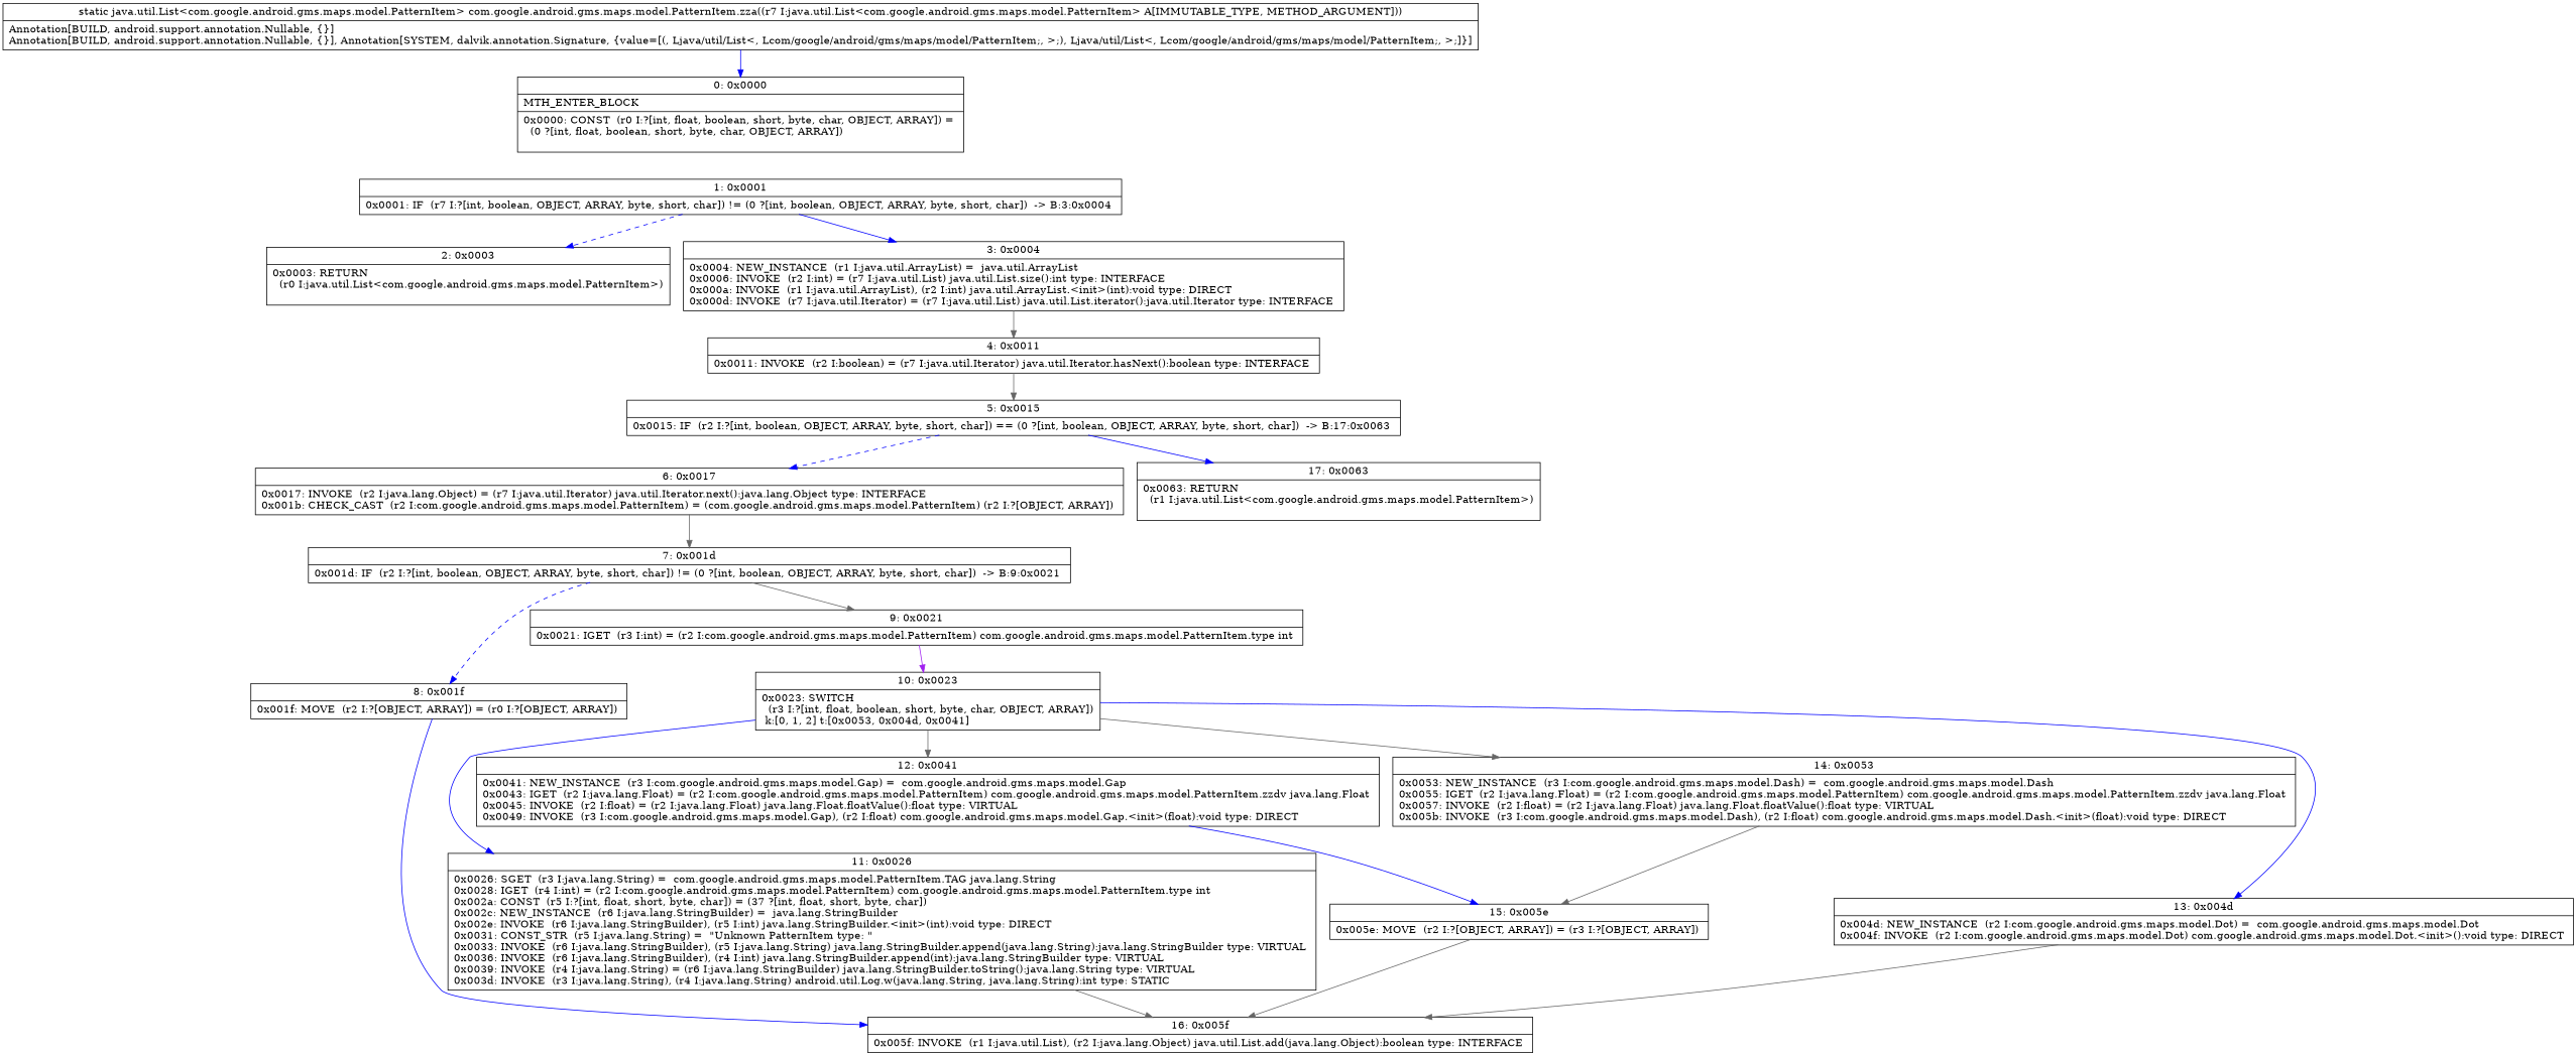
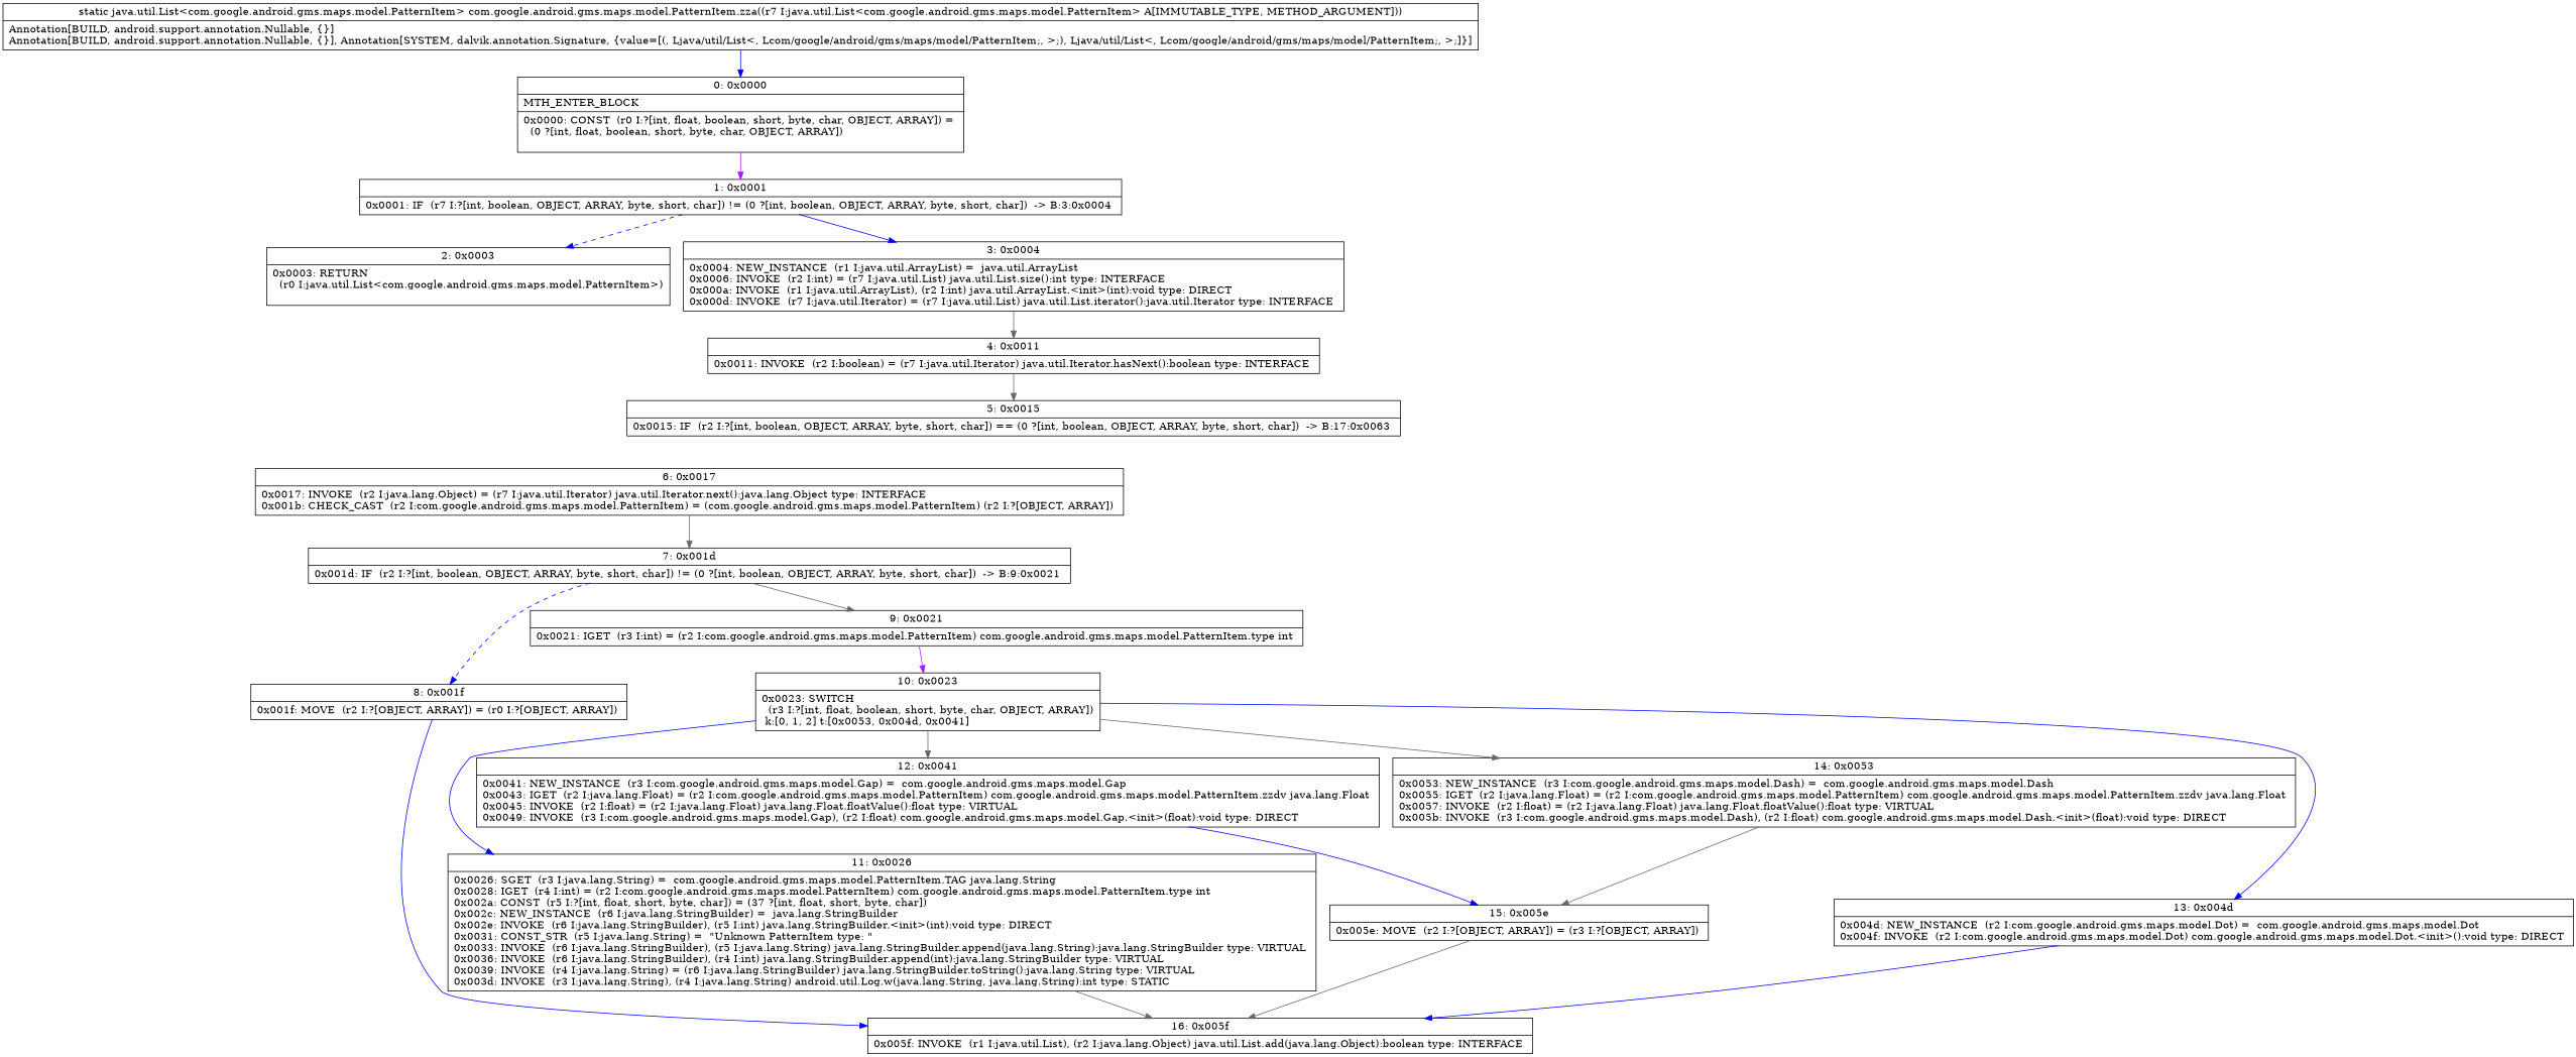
  digraph {
    node [shape=record]
    edge [color=blue]
    n1 [label="{0\:\ 0x0000|MTH_ENTER_BLOCK\l|0x0000: CONST  (r0 I:?[int, float, boolean, short, byte, char, OBJECT, ARRAY]) = \l  (0 ?[int, float, boolean, short, byte, char, OBJECT, ARRAY])\l \l}"]
    n2 [label="{1\:\ 0x0001|0x0001: IF  (r7 I:?[int, boolean, OBJECT, ARRAY, byte, short, char]) != (0 ?[int, boolean, OBJECT, ARRAY, byte, short, char])  \-\> B:3:0x0004 \l}"]
    n3 [label="{2\:\ 0x0003|0x0003: RETURN  \l  (r0 I:java.util.List\<com.google.android.gms.maps.model.PatternItem\>)\l \l}"]
    n4 [label="{3\:\ 0x0004|0x0004: NEW_INSTANCE  (r1 I:java.util.ArrayList) =  java.util.ArrayList \l0x0006: INVOKE  (r2 I:int) = (r7 I:java.util.List) java.util.List.size():int type: INTERFACE \l0x000a: INVOKE  (r1 I:java.util.ArrayList), (r2 I:int) java.util.ArrayList.\<init\>(int):void type: DIRECT \l0x000d: INVOKE  (r7 I:java.util.Iterator) = (r7 I:java.util.List) java.util.List.iterator():java.util.Iterator type: INTERFACE \l}"]
    n5 [label="{4\:\ 0x0011|0x0011: INVOKE  (r2 I:boolean) = (r7 I:java.util.Iterator) java.util.Iterator.hasNext():boolean type: INTERFACE \l}"]
    n6 [label="{5\:\ 0x0015|0x0015: IF  (r2 I:?[int, boolean, OBJECT, ARRAY, byte, short, char]) == (0 ?[int, boolean, OBJECT, ARRAY, byte, short, char])  \-\> B:17:0x0063 \l}"]
    n7 [label="{6\:\ 0x0017|0x0017: INVOKE  (r2 I:java.lang.Object) = (r7 I:java.util.Iterator) java.util.Iterator.next():java.lang.Object type: INTERFACE \l0x001b: CHECK_CAST  (r2 I:com.google.android.gms.maps.model.PatternItem) = (com.google.android.gms.maps.model.PatternItem) (r2 I:?[OBJECT, ARRAY]) \l}"]
-   n8 [label="{17\:\ 0x0063|0x0063: RETURN  \l  (r1 I:java.util.List\<com.google.android.gms.maps.model.PatternItem\>)\l \l}"]
    n9 [label="{7\:\ 0x001d|0x001d: IF  (r2 I:?[int, boolean, OBJECT, ARRAY, byte, short, char]) != (0 ?[int, boolean, OBJECT, ARRAY, byte, short, char])  \-\> B:9:0x0021 \l}"]
    n10 [label="{8\:\ 0x001f|0x001f: MOVE  (r2 I:?[OBJECT, ARRAY]) = (r0 I:?[OBJECT, ARRAY]) \l}"]
    n11 [label="{9\:\ 0x0021|0x0021: IGET  (r3 I:int) = (r2 I:com.google.android.gms.maps.model.PatternItem) com.google.android.gms.maps.model.PatternItem.type int \l}"]
    n12 [label="{16\:\ 0x005f|0x005f: INVOKE  (r1 I:java.util.List), (r2 I:java.lang.Object) java.util.List.add(java.lang.Object):boolean type: INTERFACE \l}"]
    n13 [label="{10\:\ 0x0023|0x0023: SWITCH  \l  (r3 I:?[int, float, boolean, short, byte, char, OBJECT, ARRAY])\l k:[0, 1, 2] t:[0x0053, 0x004d, 0x0041] \l}"]
    n14 [label="{11\:\ 0x0026|0x0026: SGET  (r3 I:java.lang.String) =  com.google.android.gms.maps.model.PatternItem.TAG java.lang.String \l0x0028: IGET  (r4 I:int) = (r2 I:com.google.android.gms.maps.model.PatternItem) com.google.android.gms.maps.model.PatternItem.type int \l0x002a: CONST  (r5 I:?[int, float, short, byte, char]) = (37 ?[int, float, short, byte, char]) \l0x002c: NEW_INSTANCE  (r6 I:java.lang.StringBuilder) =  java.lang.StringBuilder \l0x002e: INVOKE  (r6 I:java.lang.StringBuilder), (r5 I:int) java.lang.StringBuilder.\<init\>(int):void type: DIRECT \l0x0031: CONST_STR  (r5 I:java.lang.String) =  \"Unknown PatternItem type: \" \l0x0033: INVOKE  (r6 I:java.lang.StringBuilder), (r5 I:java.lang.String) java.lang.StringBuilder.append(java.lang.String):java.lang.StringBuilder type: VIRTUAL \l0x0036: INVOKE  (r6 I:java.lang.StringBuilder), (r4 I:int) java.lang.StringBuilder.append(int):java.lang.StringBuilder type: VIRTUAL \l0x0039: INVOKE  (r4 I:java.lang.String) = (r6 I:java.lang.StringBuilder) java.lang.StringBuilder.toString():java.lang.String type: VIRTUAL \l0x003d: INVOKE  (r3 I:java.lang.String), (r4 I:java.lang.String) android.util.Log.w(java.lang.String, java.lang.String):int type: STATIC \l}"]
    n15 [label="{12\:\ 0x0041|0x0041: NEW_INSTANCE  (r3 I:com.google.android.gms.maps.model.Gap) =  com.google.android.gms.maps.model.Gap \l0x0043: IGET  (r2 I:java.lang.Float) = (r2 I:com.google.android.gms.maps.model.PatternItem) com.google.android.gms.maps.model.PatternItem.zzdv java.lang.Float \l0x0045: INVOKE  (r2 I:float) = (r2 I:java.lang.Float) java.lang.Float.floatValue():float type: VIRTUAL \l0x0049: INVOKE  (r3 I:com.google.android.gms.maps.model.Gap), (r2 I:float) com.google.android.gms.maps.model.Gap.\<init\>(float):void type: DIRECT \l}"]
    n16 [label="{13\:\ 0x004d|0x004d: NEW_INSTANCE  (r2 I:com.google.android.gms.maps.model.Dot) =  com.google.android.gms.maps.model.Dot \l0x004f: INVOKE  (r2 I:com.google.android.gms.maps.model.Dot) com.google.android.gms.maps.model.Dot.\<init\>():void type: DIRECT \l}"]
    n17 [label="{14\:\ 0x0053|0x0053: NEW_INSTANCE  (r3 I:com.google.android.gms.maps.model.Dash) =  com.google.android.gms.maps.model.Dash \l0x0055: IGET  (r2 I:java.lang.Float) = (r2 I:com.google.android.gms.maps.model.PatternItem) com.google.android.gms.maps.model.PatternItem.zzdv java.lang.Float \l0x0057: INVOKE  (r2 I:float) = (r2 I:java.lang.Float) java.lang.Float.floatValue():float type: VIRTUAL \l0x005b: INVOKE  (r3 I:com.google.android.gms.maps.model.Dash), (r2 I:float) com.google.android.gms.maps.model.Dash.\<init\>(float):void type: DIRECT \l}"]
    n18 [label="{15\:\ 0x005e|0x005e: MOVE  (r2 I:?[OBJECT, ARRAY]) = (r3 I:?[OBJECT, ARRAY]) \l}"]
    n19 [label="{static java.util.List\<com.google.android.gms.maps.model.PatternItem\> com.google.android.gms.maps.model.PatternItem.zza((r7 I:java.util.List\<com.google.android.gms.maps.model.PatternItem\> A[IMMUTABLE_TYPE, METHOD_ARGUMENT]))  | Annotation[BUILD, android.support.annotation.Nullable, \{\}]\lAnnotation[BUILD, android.support.annotation.Nullable, \{\}], Annotation[SYSTEM, dalvik.annotation.Signature, \{value=[(, Ljava\/util\/List\<, Lcom\/google\/android\/gms\/maps\/model\/PatternItem;, \>;), Ljava\/util\/List\<, Lcom\/google\/android\/gms\/maps\/model\/PatternItem;, \>;]\}]\l}"]
+   n1 -> n2 [color=purple]
    n2 -> n3 [style=dashed]
    n2 -> n4
    n4 -> n5 [color=gray40]
    n5 -> n6 [color=gray40]
-   n6 -> n7 [style=dashed]
-   n6 -> n8
    n7 -> n9 [color=gray40]
    n9 -> n10 [style=dashed]
    n9 -> n11 [color=gray40]
    n10 -> n12
    n11 -> n13 [color=purple]
    n13 -> n14
    n13 -> n15 [color=gray40]
    n13 -> n16
    n13 -> n17 [color=gray40]
    n14 -> n12 [color=gray40]
    n15 -> n18
-   n16 -> n12 [color=gray40]
+   n16 -> n12
    n17 -> n18 [color=gray40]
    n18 -> n12 [color=gray40]
    n19 -> n1
  }
